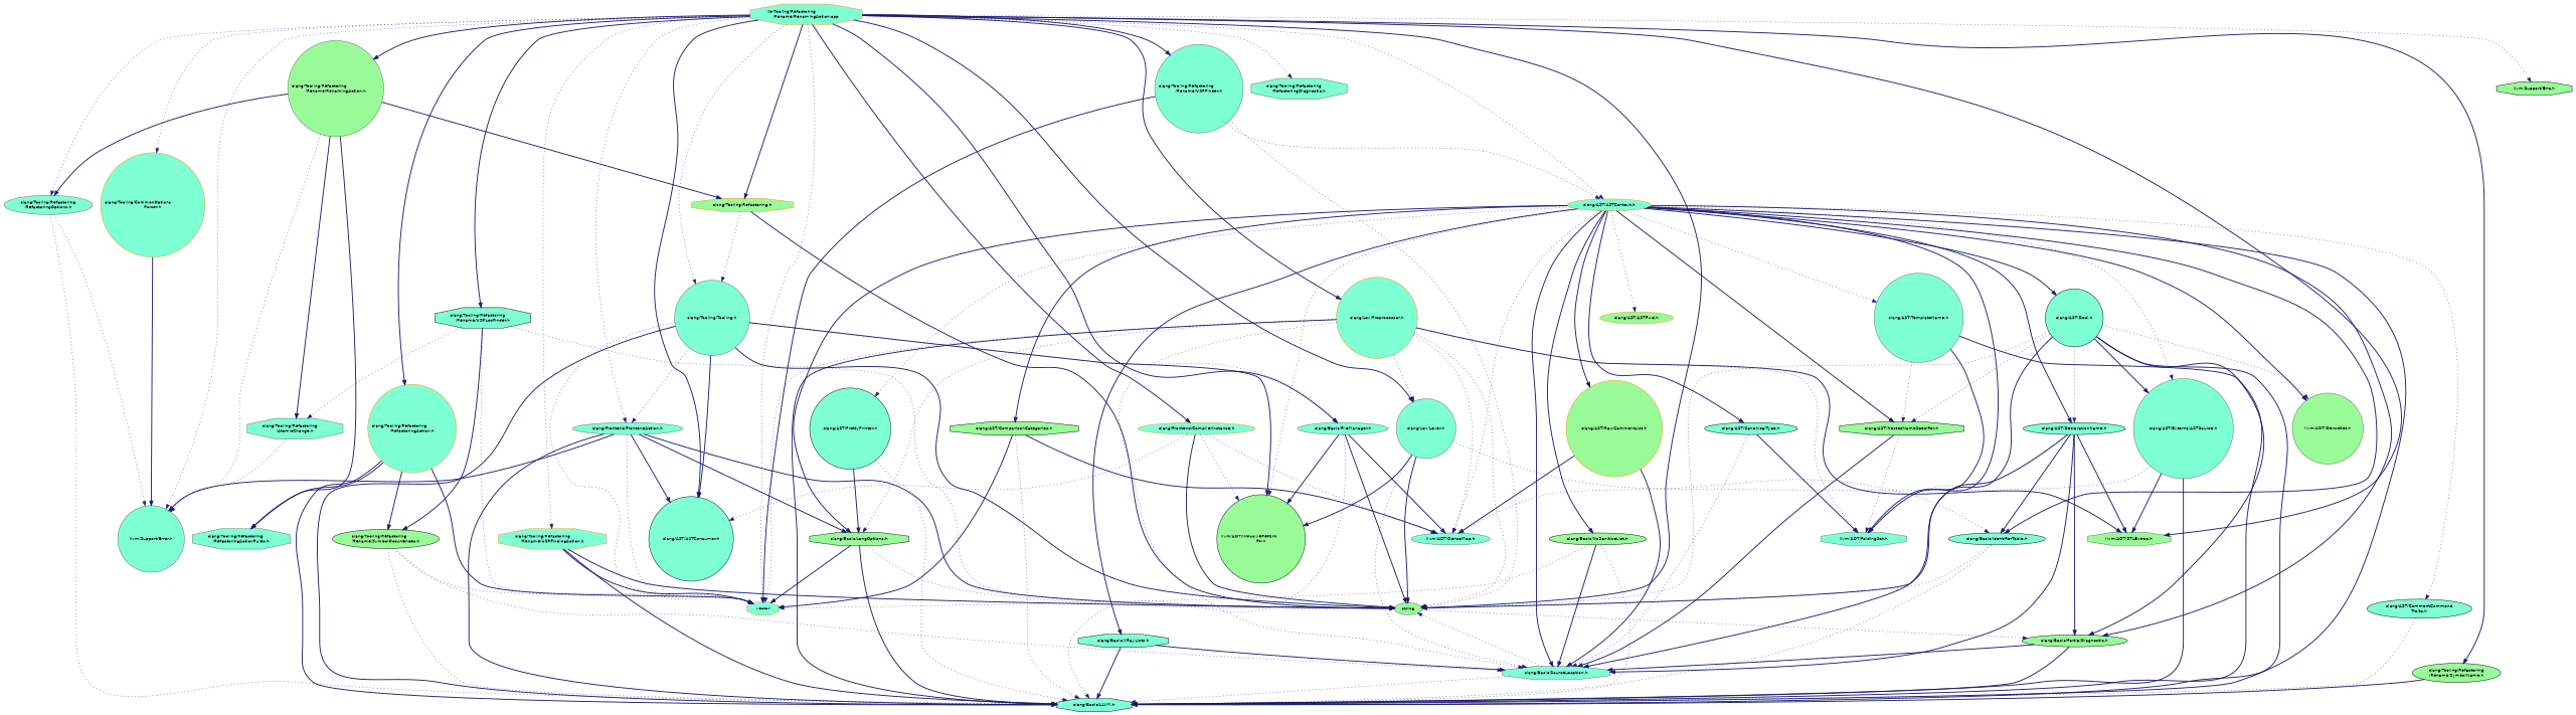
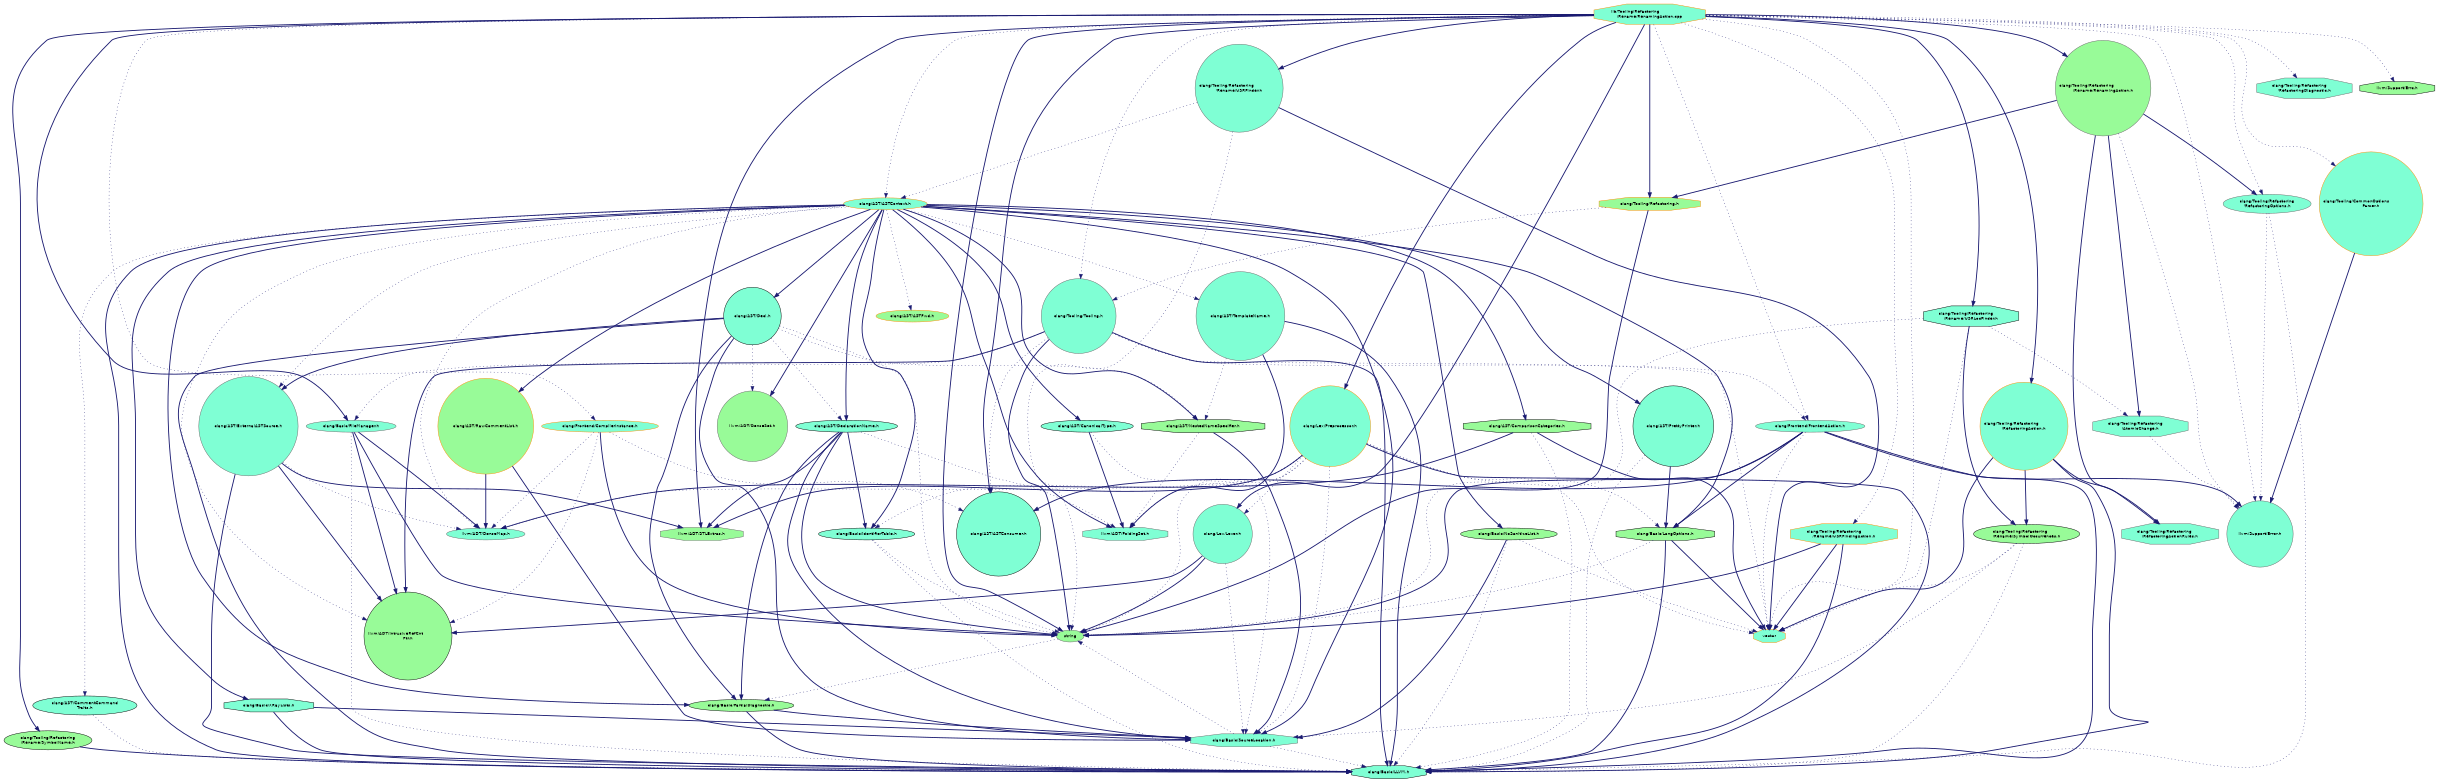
  digraph {
    node [color=gray40 fillcolor=aquamarine fontname=Helvetica fontsize=10 shape=octagon style=filled]
    edge [color=midnightblue fontname=Helvetica fontsize=10 labelfontname=Helvetica labelfontsize=10 style=bold]
    n1 [color=darkorange fontcolor=black height=0.2 label="lib/Tooling/Refactoring\l/Rename/RenamingAction.cpp" width=0.4]
    n2 [fillcolor=palegreen height=0.2 label="clang/Tooling/Refactoring\l/Rename/RenamingAction.h" shape=circle width=0.4]
    n3 [color=darkorange fillcolor=palegreen height=0.2 label="clang/Tooling/Refactoring.h" width=0.4]
    n4 [height=0.2 label="clang/Tooling/Tooling.h" shape=circle width=0.4]
    n5 [color=black height=0.2 label="clang/AST/ASTConsumer.h" shape=circle width=0.4]
    n6 [height=0.2 label="clang/Basic/FileManager.h" shape=ellipse width=0.4]
    n7 [fillcolor=palegreen height=0.2 label=string shape=ellipse width=0.4]
    n8 [height=0.2 label="clang/Frontend/FrontendAction.h" shape=ellipse width=0.4]
    n9 [color=darkorange height=0.2 label=vector width=0.4]
    n10 [height=0.2 label="llvm/Support/Error.h" shape=circle width=0.4]
    n11 [height=0.2 label="clang/Tooling/Refactoring\l/RefactoringOptions.h" shape=ellipse width=0.4]
    n12 [color=darkorange height=0.2 label="clang/AST/ASTContext.h" shape=ellipse width=0.4]
    n13 [fillcolor=palegreen height=0.2 label="llvm/ADT/STLExtras.h" width=0.4]
    n14 [color=darkorange height=0.2 label="clang/Frontend/CompilerInstance.h" shape=ellipse width=0.4]
    n15 [height=0.2 label="clang/Lex/Lexer.h" shape=circle width=0.4]
    n16 [color=darkorange height=0.2 label="clang/Lex/Preprocessor.h" shape=circle width=0.4]
    n17 [color=darkorange height=0.2 label="clang/Tooling/CommonOptions\lParser.h" shape=circle width=0.4]
    n18 [color=darkorange height=0.2 label="clang/Tooling/Refactoring\l/RefactoringAction.h" shape=circle width=0.4]
    n19 [height=0.2 label="clang/Tooling/Refactoring\l/RefactoringDiagnostic.h" width=0.4]
    n20 [color=black fillcolor=palegreen height=0.2 label="clang/Tooling/Refactoring\l/Rename/SymbolName.h" shape=ellipse width=0.4]
    n21 [height=0.2 label="clang/Tooling/Refactoring\l/Rename/USRFinder.h" shape=circle width=0.4]
    n22 [color=darkorange height=0.2 label="clang/Tooling/Refactoring\l/Rename/USRFindingAction.h" width=0.4]
    n23 [color=black height=0.2 label="clang/Tooling/Refactoring\l/Rename/USRLocFinder.h" width=0.4]
    n24 [color=black fillcolor=palegreen height=0.2 label="llvm/Support/Errc.h" width=0.4]
    n25 [height=0.2 label="clang/Tooling/Refactoring\l/AtomicChange.h" width=0.4]
    n26 [height=0.2 label="clang/Tooling/Refactoring\l/RefactoringActionRules.h" width=0.4]
    n27 [color=black height=0.2 label="clang/Basic/LLVM.h" width=0.4]
    n28 [color=black fillcolor=palegreen height=0.2 label="llvm/ADT/IntrusiveRefCnt\lPtr.h" shape=circle width=0.4]
    n29 [height=0.2 label="llvm/ADT/DenseMap.h" shape=ellipse width=0.4]
    n30 [color=black fillcolor=palegreen height=0.2 label="clang/Basic/PartialDiagnostic.h" shape=ellipse width=0.4]
    n31 [color=black fillcolor=palegreen height=0.2 label="clang/Basic/LangOptions.h" width=0.4]
    n32 [height=0.2 label="clang/Basic/SourceLocation.h" width=0.4]
    n33 [color=darkorange fillcolor=palegreen height=0.2 label="clang/AST/ASTFwd.h" shape=ellipse width=0.4]
    n34 [color=black height=0.2 label="clang/AST/CanonicalType.h" shape=ellipse width=0.4]
    n35 [height=0.2 label="llvm/ADT/FoldingSet.h" width=0.4]
    n36 [color=black height=0.2 label="clang/AST/CommentCommand\lTraits.h" shape=ellipse width=0.4]
    n37 [color=black fillcolor=palegreen height=0.2 label="clang/AST/ComparisonCategories.h" width=0.4]
    n38 [color=black height=0.2 label="clang/AST/Decl.h" shape=circle width=0.4]
    n39 [color=black height=0.2 label="clang/AST/DeclarationName.h" shape=ellipse width=0.4]
    n40 [color=black height=0.2 label="clang/Basic/IdentifierTable.h" shape=ellipse width=0.4]
    n41 [height=0.2 label="clang/AST/ExternalASTSource.h" shape=circle width=0.4]
    n42 [color=black fillcolor=palegreen height=0.2 label="clang/AST/NestedNameSpecifier.h" width=0.4]
    n43 [color=black height=0.2 label="clang/AST/PrettyPrinter.h" shape=circle width=0.4]
    n44 [color=darkorange fillcolor=palegreen height=0.2 label="clang/AST/RawCommentList.h" shape=circle width=0.4]
    n45 [height=0.2 label="clang/AST/TemplateName.h" shape=circle width=0.4]
    n46 [color=black fillcolor=palegreen height=0.2 label="clang/Basic/NoSanitizeList.h" shape=ellipse width=0.4]
    n47 [color=black height=0.2 label="clang/Basic/XRayLists.h" width=0.4]
    n48 [fillcolor=palegreen height=0.2 label="llvm/ADT/DenseSet.h" shape=circle width=0.4]
    n49 [color=black fillcolor=palegreen height=0.2 label="clang/Tooling/Refactoring\l/Rename/SymbolOccurrences.h" shape=ellipse width=0.4]
    n1 -> n2
    n1 -> n3
    n1 -> n4 [style=dotted]
    n1 -> n5
    n1 -> n6
    n1 -> n7
    n1 -> n8 [style=dotted]
    n1 -> n9 [style=dotted]
    n1 -> n10 [style=dotted]
    n1 -> n11 [style=dotted]
    n1 -> n12 [style=dotted]
    n1 -> n13
-   n1 -> n14
+   n1 -> n14 [style=dotted]
    n1 -> n15
    n1 -> n16
    n1 -> n17 [style=dotted]
    n1 -> n18
    n1 -> n19 [style=dotted]
    n1 -> n20
    n1 -> n21
    n1 -> n22 [style=dotted]
    n1 -> n23
    n1 -> n24 [style=dotted]
    n2 -> n3
    n2 -> n10 [style=dotted]
    n2 -> n11
    n2 -> n25
    n2 -> n26
    n3 -> n4 [style=dotted]
    n3 -> n7
-   n4 -> n5
+   n4 -> n5 [style=dotted]
    n4 -> n6 [style=dotted]
    n4 -> n7
    n4 -> n8 [style=dotted]
    n4 -> n9 [style=dotted]
    n4 -> n27
    n4 -> n28
    n6 -> n7
    n6 -> n27 [style=dotted]
    n6 -> n28
    n6 -> n29
    n7 -> n30 [style=dotted]
    n8 -> n5
    n8 -> n7
    n8 -> n9 [style=dotted]
    n8 -> n10
    n8 -> n27
    n8 -> n31
    n11 -> n10 [style=dotted]
    n11 -> n27 [style=dotted]
    n12 -> n27
    n12 -> n28 [style=dotted]
    n12 -> n29 [style=dotted]
    n12 -> n30
    n12 -> n31
    n12 -> n32
    n12 -> n33 [style=dotted]
    n12 -> n34
    n12 -> n35
    n12 -> n36 [style=dotted]
    n12 -> n37
    n12 -> n38
    n12 -> n39
    n12 -> n40
    n12 -> n41 [style=dotted]
    n12 -> n42
-   n12 -> n43 [style=dotted]
+   n12 -> n43
    n12 -> n44
    n12 -> n45 [style=dotted]
    n12 -> n46
    n12 -> n47
    n12 -> n48
    n14 -> n5 [style=dotted]
    n14 -> n7
    n14 -> n28 [style=dotted]
    n14 -> n29 [style=dotted]
    n15 -> n7
    n15 -> n28
    n15 -> n32 [style=dotted]
    n16 -> n7 [style=dotted]
    n16 -> n9 [style=dotted]
    n16 -> n13
    n16 -> n15 [style=dotted]
    n16 -> n27
    n16 -> n29 [style=dotted]
    n16 -> n31 [style=dotted]
    n16 -> n32 [style=dotted]
    n16 -> n35 [style=dotted]
-   n15 -> n40 [style=dotted]
+   n16 -> n40 [style=dotted]
    n17 -> n10
    n18 -> n9
    n18 -> n26
    n18 -> n27
    n18 -> n49
    n20 -> n27
    n21 -> n7 [style=dotted]
    n21 -> n9
    n21 -> n12 [style=dotted]
    n22 -> n7
    n22 -> n9
    n22 -> n27
    n23 -> n7 [style=dotted]
    n23 -> n9 [style=dotted]
    n23 -> n25 [style=dotted]
    n23 -> n49
    n25 -> n10 [style=dotted]
    n30 -> n27
    n30 -> n32
    n31 -> n7 [style=dotted]
    n31 -> n9
    n31 -> n27
    n32 -> n7 [style=dotted]
    n32 -> n27 [style=dotted]
    n34 -> n32 [style=dotted]
    n34 -> n35
    n36 -> n27 [style=dotted]
    n37 -> n9
    n37 -> n27 [style=dotted]
    n37 -> n29
    n38 -> n7 [style=dotted]
    n38 -> n27
    n38 -> n30
    n38 -> n32
    n38 -> n39 [style=dotted]
    n38 -> n41
    n38 -> n42 [style=dotted]
    n38 -> n48 [style=dotted]
    n39 -> n7
    n39 -> n13
    n39 -> n30
    n39 -> n32
    n39 -> n35 [style=dotted]
    n39 -> n40
    n40 -> n7 [style=dotted]
    n40 -> n27 [style=dotted]
    n41 -> n13
    n41 -> n27
+   n41 -> n28
    n41 -> n29 [style=dotted]
    n42 -> n32
    n42 -> n35 [style=dotted]
    n43 -> n27 [style=dotted]
    n43 -> n31
    n44 -> n29
    n44 -> n32
    n45 -> n27
    n45 -> n35
    n45 -> n42 [style=dotted]
    n46 -> n9 [style=dotted]
    n46 -> n27 [style=dotted]
    n46 -> n32
    n47 -> n27
    n47 -> n32
    n49 -> n9 [style=dotted]
    n49 -> n27 [style=dotted]
    n49 -> n32 [style=dotted]
  }
